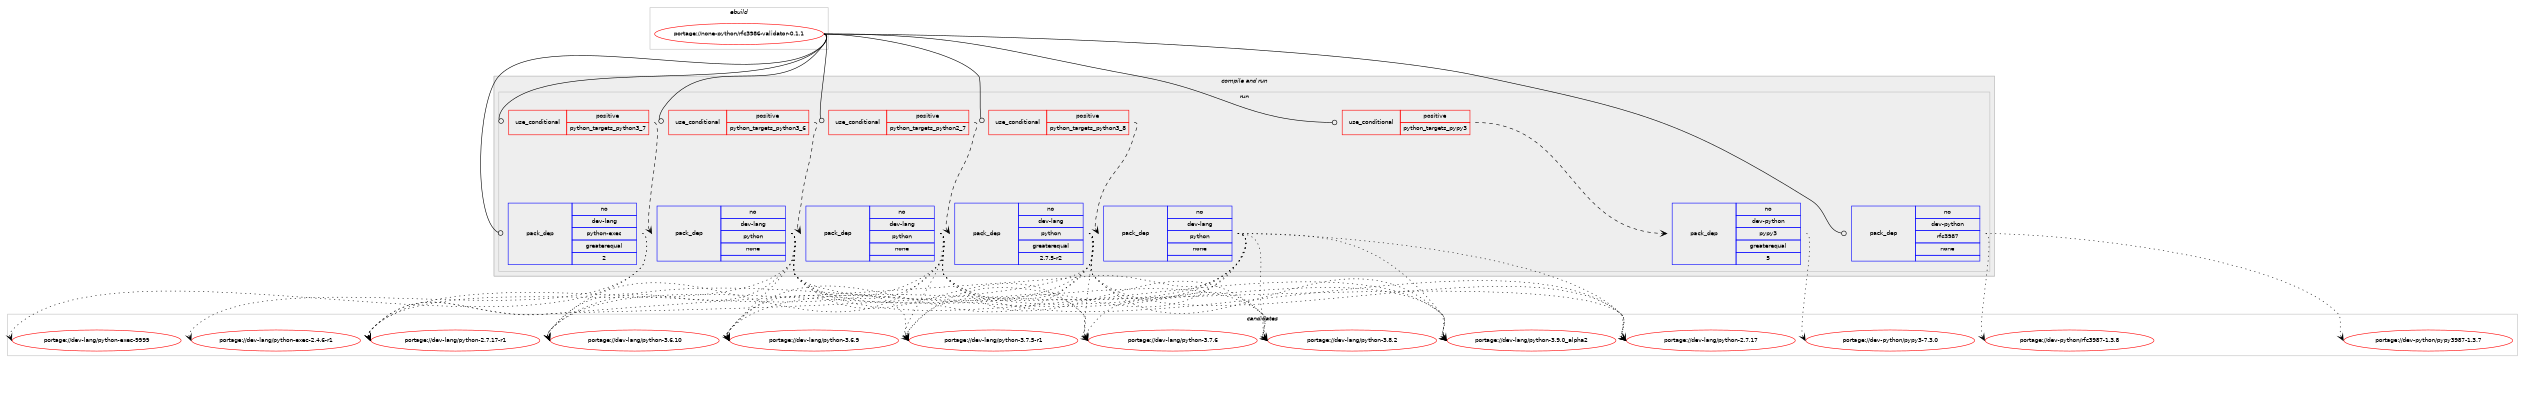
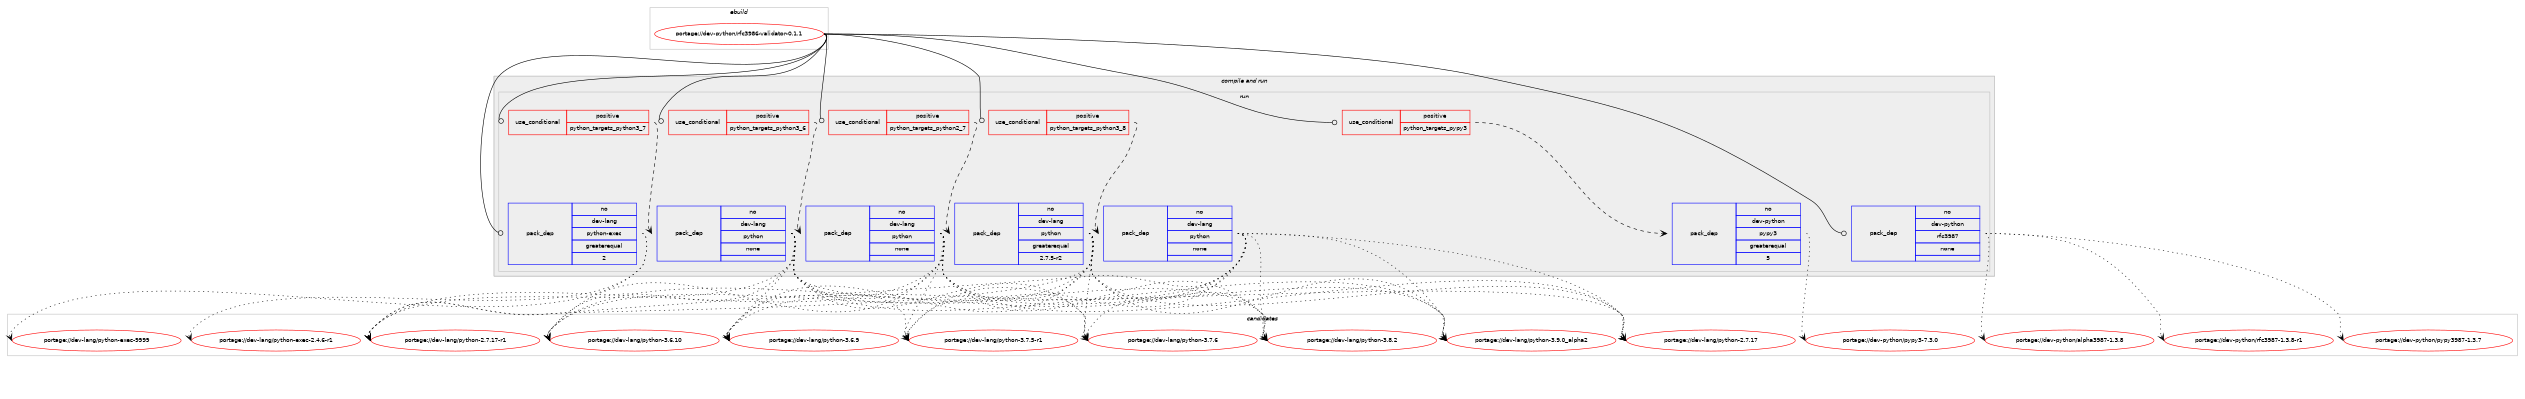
  digraph {
    compound=true
    concentrate=true
    fontname=Helvetica
    fontsize=10
    newrank=true
    rankdir=TB
    ranksep=1.5
    node [color=red fontname=Helvetica fontsize=10]
    edge [arrowhead=vee headport=w style=dotted tailport=e weight=100]
-   n1 [label="portage://none-python/rfc3986-validator-0.1.1" width=4]
+   n1 [label="portage://dev-python/rfc3986-validator-0.1.1" width=4]
    n2 [color=blue label=<<TABLE BORDER="0" CELLBORDER="1" CELLSPACING="0" CELLPADDING="4" WIDTH="220"><TR><TD ROWSPAN="6" CELLPADDING="30">pack_dep</TD></TR><TR><TD WIDTH="110">no</TD></TR><TR><TD>dev-lang</TD></TR><TR><TD>python-exec</TD></TR><TR><TD>greaterequal</TD></TR><TR><TD>2</TD></TR></TABLE>> shape=none]
    n3 [color=blue label=<<TABLE BORDER="0" CELLBORDER="1" CELLSPACING="0" CELLPADDING="4" WIDTH="220"><TR><TD ROWSPAN="6" CELLPADDING="30">pack_dep</TD></TR><TR><TD WIDTH="110">no</TD></TR><TR><TD>dev-python</TD></TR><TR><TD>pypy3</TD></TR><TR><TD>greaterequal</TD></TR><TR><TD>5</TD></TR></TABLE>> shape=none]
    n4 [label=<<TABLE BORDER="0" CELLBORDER="1" CELLSPACING="0" CELLPADDING="4"><TR><TD ROWSPAN="3" CELLPADDING="10">use_conditional</TD></TR><TR><TD>positive</TD></TR><TR><TD>python_targets_pypy3</TD></TR></TABLE>> shape=none]
    n5 [color=blue label=<<TABLE BORDER="0" CELLBORDER="1" CELLSPACING="0" CELLPADDING="4" WIDTH="220"><TR><TD ROWSPAN="6" CELLPADDING="30">pack_dep</TD></TR><TR><TD WIDTH="110">no</TD></TR><TR><TD>dev-lang</TD></TR><TR><TD>python</TD></TR><TR><TD>greaterequal</TD></TR><TR><TD>2.7.5-r2</TD></TR></TABLE>> shape=none]
    n6 [label=<<TABLE BORDER="0" CELLBORDER="1" CELLSPACING="0" CELLPADDING="4"><TR><TD ROWSPAN="3" CELLPADDING="10">use_conditional</TD></TR><TR><TD>positive</TD></TR><TR><TD>python_targets_python2_7</TD></TR></TABLE>> shape=none]
    n7 [color=blue label=<<TABLE BORDER="0" CELLBORDER="1" CELLSPACING="0" CELLPADDING="4" WIDTH="220"><TR><TD ROWSPAN="6" CELLPADDING="30">pack_dep</TD></TR><TR><TD WIDTH="110">no</TD></TR><TR><TD>dev-lang</TD></TR><TR><TD>python</TD></TR><TR><TD>none</TD></TR><TR><TD></TD></TR></TABLE>> shape=none]
    n8 [label=<<TABLE BORDER="0" CELLBORDER="1" CELLSPACING="0" CELLPADDING="4"><TR><TD ROWSPAN="3" CELLPADDING="10">use_conditional</TD></TR><TR><TD>positive</TD></TR><TR><TD>python_targets_python3_6</TD></TR></TABLE>> shape=none]
    n9 [color=blue label=<<TABLE BORDER="0" CELLBORDER="1" CELLSPACING="0" CELLPADDING="4" WIDTH="220"><TR><TD ROWSPAN="6" CELLPADDING="30">pack_dep</TD></TR><TR><TD WIDTH="110">no</TD></TR><TR><TD>dev-lang</TD></TR><TR><TD>python</TD></TR><TR><TD>none</TD></TR><TR><TD></TD></TR></TABLE>> shape=none]
    n10 [label=<<TABLE BORDER="0" CELLBORDER="1" CELLSPACING="0" CELLPADDING="4"><TR><TD ROWSPAN="3" CELLPADDING="10">use_conditional</TD></TR><TR><TD>positive</TD></TR><TR><TD>python_targets_python3_7</TD></TR></TABLE>> shape=none]
    n11 [color=blue label=<<TABLE BORDER="0" CELLBORDER="1" CELLSPACING="0" CELLPADDING="4" WIDTH="220"><TR><TD ROWSPAN="6" CELLPADDING="30">pack_dep</TD></TR><TR><TD WIDTH="110">no</TD></TR><TR><TD>dev-lang</TD></TR><TR><TD>python</TD></TR><TR><TD>none</TD></TR><TR><TD></TD></TR></TABLE>> shape=none]
    n12 [label=<<TABLE BORDER="0" CELLBORDER="1" CELLSPACING="0" CELLPADDING="4"><TR><TD ROWSPAN="3" CELLPADDING="10">use_conditional</TD></TR><TR><TD>positive</TD></TR><TR><TD>python_targets_python3_8</TD></TR></TABLE>> shape=none]
    n13 [color=blue label=<<TABLE BORDER="0" CELLBORDER="1" CELLSPACING="0" CELLPADDING="4" WIDTH="220"><TR><TD ROWSPAN="6" CELLPADDING="30">pack_dep</TD></TR><TR><TD WIDTH="110">no</TD></TR><TR><TD>dev-python</TD></TR><TR><TD>rfc3987</TD></TR><TR><TD>none</TD></TR><TR><TD></TD></TR></TABLE>> shape=none]
    n14 [label="portage://dev-python/pypy3-7.3.0" width=4]
    n15 [label="portage://dev-lang/python-3.9.0_alpha2" width=4]
    n16 [label="portage://dev-lang/python-3.8.2" width=4]
    n17 [label="portage://dev-lang/python-3.7.6" width=4]
    n18 [label="portage://dev-lang/python-3.7.5-r1" width=4]
    n19 [label="portage://dev-lang/python-3.6.9" width=4]
    n20 [label="portage://dev-lang/python-3.6.10" width=4]
    n21 [label="portage://dev-lang/python-2.7.17-r1" width=4]
    n22 [label="portage://dev-lang/python-2.7.17" width=4]
    n23 [label="portage://dev-lang/python-exec-9999" width=4]
    n24 [label="portage://dev-lang/python-exec-2.4.6-r1" width=4]
-   n26 [label="portage://dev-python/rfc3987-1.3.8" width=4]
+   n25 [label="portage://dev-python/rfc3987-1.3.8-r1" width=4]
+   n26 [label="portage://dev-python/alpha3987-1.3.8" width=4]
    n27 [label="portage://dev-python/pypy3987-1.3.7" width=4]
    subgraph cluster_1 {
      color=gray
      label=<<i>ebuild</i>>
      n1
    }
    subgraph cluster_2 {
      color=gray
      label=<<i>dependencies</i>>
      subgraph cluster_3 {
        color=gray
        fillcolor="#eeeeee"
        label=<<i>compile</i>>
        style=filled
      }
      subgraph cluster_4 {
        color=gray
        fillcolor="#eeeeee"
        label=<<i>compile and run</i>>
        style=filled
      }
      subgraph cluster_5 {
        color=gray
        fillcolor="#eeeeee"
        label=<<i>run</i>>
        style=filled
        subgraph sub_6 {
          color=gray
          fillcolor="#eeeeee"
          label=<<i>run</i>>
          style=filled
          n2
        }
        subgraph sub_7 {
          color=gray
          fillcolor="#eeeeee"
          label=<<i>run</i>>
          style=filled
          n4
          subgraph sub_8 {
            color=gray
            fillcolor="#eeeeee"
            label=<<i>run</i>>
            style=filled
            n3
          }
        }
        subgraph sub_9 {
          color=gray
          fillcolor="#eeeeee"
          label=<<i>run</i>>
          style=filled
          n6
          subgraph sub_10 {
            color=gray
            fillcolor="#eeeeee"
            label=<<i>run</i>>
            style=filled
            n5
          }
        }
        subgraph sub_11 {
          color=gray
          fillcolor="#eeeeee"
          label=<<i>run</i>>
          style=filled
          n8
          subgraph sub_12 {
            color=gray
            fillcolor="#eeeeee"
            label=<<i>run</i>>
            style=filled
            n7
          }
        }
        subgraph sub_13 {
          color=gray
          fillcolor="#eeeeee"
          label=<<i>run</i>>
          style=filled
          n10
          subgraph sub_14 {
            color=gray
            fillcolor="#eeeeee"
            label=<<i>run</i>>
            style=filled
            n9
          }
        }
        subgraph sub_15 {
          color=gray
          fillcolor="#eeeeee"
          label=<<i>run</i>>
          style=filled
          n12
          subgraph sub_16 {
            color=gray
            fillcolor="#eeeeee"
            label=<<i>run</i>>
            style=filled
            n11
          }
        }
        subgraph sub_17 {
          color=gray
          fillcolor="#eeeeee"
          label=<<i>run</i>>
          style=filled
          n13
        }
      }
    }
    subgraph cluster_18 {
      color=gray
      label=<<i>candidates</i>>
      rank=same
      subgraph sub_19 {
        color=black
        label=<<i>candidates</i>>
        nodesep=1
        rank=same
        n14
      }
      subgraph sub_20 {
        color=black
        label=<<i>candidates</i>>
        nodesep=1
        rank=same
        n15
        n16
        n17
        n18
        n19
        n20
        n21
        n22
      }
      subgraph sub_21 {
        color=black
        label=<<i>candidates</i>>
        nodesep=1
        rank=same
        n15
        n16
        n17
        n18
        n19
        n20
        n21
        n22
      }
      subgraph sub_22 {
        color=black
        label=<<i>candidates</i>>
        nodesep=1
        rank=same
        n15
        n16
        n17
        n18
        n19
        n20
        n21
        n22
      }
      subgraph sub_23 {
        color=black
        label=<<i>candidates</i>>
        nodesep=1
        rank=same
        n15
        n16
        n17
        n18
        n19
        n20
        n21
        n22
      }
      subgraph sub_24 {
        color=black
        label=<<i>candidates</i>>
        nodesep=1
        rank=same
        n23
        n24
      }
      subgraph sub_25 {
        color=black
        label=<<i>candidates</i>>
        nodesep=1
        rank=same
+       n25
        n26
        n27
      }
    }
    n1 -> n2 [arrowhead=odot style=solid weight=20]
    n1 -> n4 [arrowhead=odot style=solid weight=20]
    n1 -> n6 [arrowhead=odot style=solid weight=20]
    n1 -> n8 [arrowhead=odot style=solid weight=20]
    n1 -> n10 [arrowhead=odot style=solid weight=20]
    n1 -> n12 [arrowhead=odot style=solid weight=20]
    n1 -> n13 [arrowhead=odot style=solid weight=20]
    n2 -> n23
    n2 -> n24
    n3 -> n14
    n4 -> n3 [style=dashed weight=20]
    n5 -> n15
    n5 -> n16
    n5 -> n17
    n5 -> n18
    n5 -> n19
    n5 -> n20
    n5 -> n21
    n5 -> n22
    n6 -> n5 [style=dashed weight=20]
    n7 -> n15
    n7 -> n16
    n7 -> n17
    n7 -> n18
    n7 -> n19
    n7 -> n20
    n7 -> n21
    n7 -> n22
    n8 -> n7 [style=dashed weight=20]
    n9 -> n15
    n9 -> n16
    n9 -> n17
    n9 -> n18
    n9 -> n19
    n9 -> n20
    n9 -> n21
    n9 -> n22
    n10 -> n9 [style=dashed weight=20]
    n11 -> n15
    n11 -> n16
    n11 -> n17
    n11 -> n18
    n11 -> n19
    n11 -> n20
    n11 -> n21
    n11 -> n22
    n12 -> n11 [style=dashed weight=20]
+   n13 -> n25
    n13 -> n26
    n13 -> n27
  }
